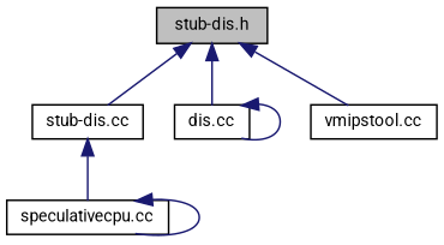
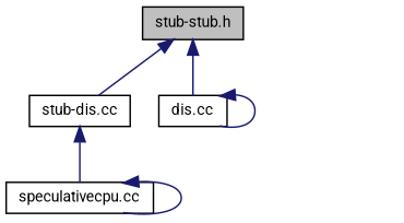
  digraph {
    fontname=Roboto
    node [color=black fillcolor=white fontname=Roboto fontsize=10 shape=record style=filled]
    edge [color=midnightblue dir=back fontname=Roboto fontsize=10 labelfontname=FreeSans labelfontsize=10 style=solid]
-   n1 [fillcolor=grey75 fontcolor=black height=0.2 label="stub-dis.h" width=0.4]
+   n1 [fillcolor=grey75 fontcolor=black height=0.2 label="stub-stub.h" width=0.4]
    n2 [height=0.2 label="stub-dis.cc" width=0.4]
    n3 [height=0.2 label="dis.cc" width=0.4]
-   n4 [height=0.2 label="vmipstool.cc" width=0.4]
    n5 [height=0.2 label="speculativecpu.cc" width=0.4]
    n1 -> n2
    n1 -> n3
-   n1 -> n4
    n2 -> n5
    n3 -> n3
    n5 -> n5
  }
